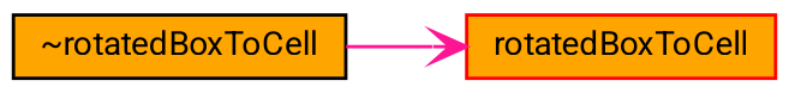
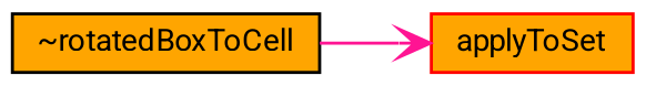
  digraph {
    rankdir=LR
    fontname=Roboto
    node [fillcolor=orange fontname=Roboto fontsize=10 shape=record style=filled]
    n1 [color=black fontcolor=black height=0.2 label="~rotatedBoxToCell" width=0.4]
-   n2 [color=red height=0.2 label=rotatedBoxToCell width=0.4]
+   n2 [color=red height=0.2 label=applyToSet width=0.4]
    n1 -> n2 [color=deeppink fontname=Roboto fontsize=10 labelfontname=FreeSans labelfontsize=10 style=solid arrowhead=vee]
  }
